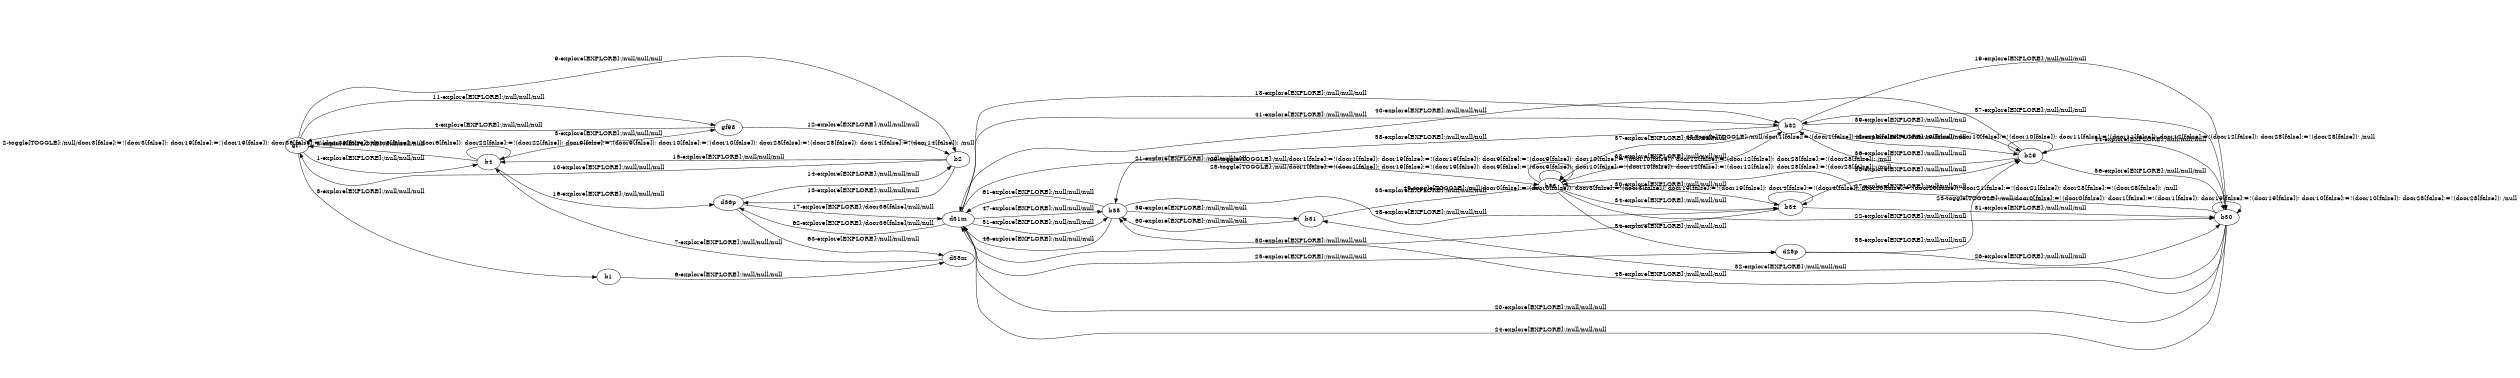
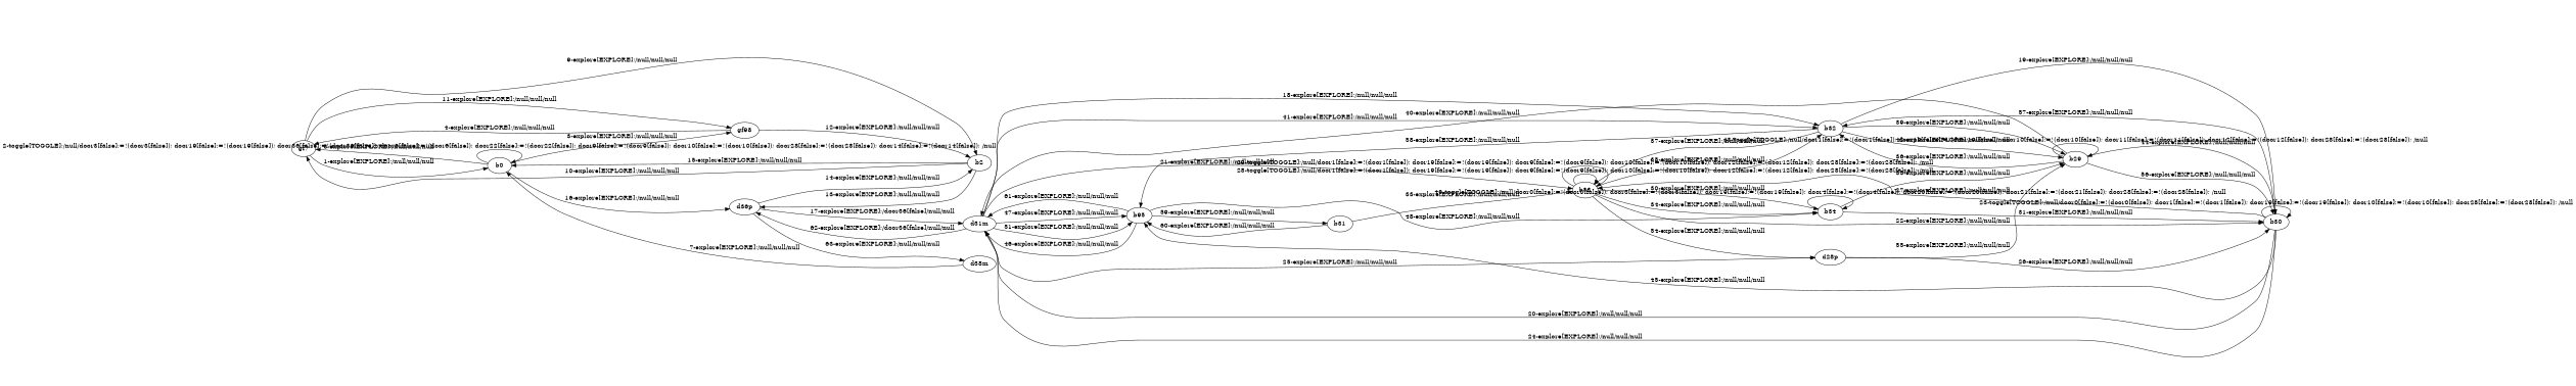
  digraph {
    rankdir=LR
    gf7
-   b0 [label=b4]
+   b0
    n3 [label=gf98]
-   b1
    b2
    d36p
    d38m
    n8 [label=d31m]
    b32
    b33
    d28p
-   b35
+   b35 [label=b95]
    b30
    b29
    b34
    b31
    gf7 -> b0 [label="1-explore[EXPLORE];/null/null/null"]
    gf7 -> n3 [label="11-explore[EXPLORE];/null/null/null"]
-   gf7 -> b1 [label="5-explore[EXPLORE];/null/null/null"]
    gf7 -> b2 [label="9-explore[EXPLORE];/null/null/null"]
    b0 -> gf7 [label="8-explore[EXPLORE];/null/null/null"]
    b0 -> b0 [label="2-toggle[TOGGLE];/null/door3[false]:=!(door3[false]); door19[false]:=!(door19[false]); door36[false]:=!(door36[false]); door6[false]:=!(door6[false]); door22[false]:=!(door22[false]); door9[false]:=!(door9[false]); door10[false]:=!(door10[false]); door28[false]:=!(door28[false]); door14[false]:=!(door14[false]); /null"]
    b0 -> n3 [label="3-explore[EXPLORE];/null/null/null"]
    b0 -> d36p [label="16-explore[EXPLORE];/null/null/null"]
    n3 -> gf7 [label="4-explore[EXPLORE];/null/null/null"]
    n3 -> b2 [label="12-explore[EXPLORE];/null/null/null"]
-   b1 -> d38m [label="6-explore[EXPLORE];/null/null/null"]
    b2 -> gf7 [label="10-explore[EXPLORE];/null/null/null"]
    b2 -> b0 [label="15-explore[EXPLORE];/null/null/null"]
    b2 -> d36p [label="13-explore[EXPLORE];/null/null/null"]
    d36p -> b2 [label="14-explore[EXPLORE];/null/null/null"]
    d36p -> d38m [label="63-explore[EXPLORE];/null/null/null"]
    d36p -> n8 [label="17-explore[EXPLORE];/door36[false]/null/null"]
    d38m -> b0 [label="7-explore[EXPLORE];/null/null/null"]
    n8 -> d36p [label="62-explore[EXPLORE];/door36[false]/null/null"]
    n8 -> b32 [label="18-explore[EXPLORE];/null/null/null"]
    n8 -> b32 [label="41-explore[EXPLORE];/null/null/null"]
    n8 -> b33 [label="21-explore[EXPLORE];/null/null/null"]
    n8 -> d28p [label="25-explore[EXPLORE];/null/null/null"]
    n8 -> b35 [label="47-explore[EXPLORE];/null/null/null"]
    n8 -> b35 [label="51-explore[EXPLORE];/null/null/null"]
    b32 -> b33 [label="37-explore[EXPLORE];/null/null/null"]
    b32 -> b35 [label="58-explore[EXPLORE];/null/null/null"]
    b32 -> b30 [label="19-explore[EXPLORE];/null/null/null"]
    b32 -> b29 [label="39-explore[EXPLORE];/null/null/null"]
    b32 -> b29 [label="42-explore[EXPLORE];/null/null/null"]
    b33 -> b32 [label="38-explore[EXPLORE];/null/null/null"]
    b33 -> b33 [label="28-toggle[TOGGLE];/null/door1[false]:=!(door1[false]); door19[false]:=!(door19[false]); door9[false]:=!(door9[false]); door10[false]:=!(door10[false]); door12[false]:=!(door12[false]); door28[false]:=!(door28[false]); /null"]
    b33 -> b33 [label="29-toggle[TOGGLE];/null/door1[false]:=!(door1[false]); door19[false]:=!(door19[false]); door9[false]:=!(door9[false]); door10[false]:=!(door10[false]); door12[false]:=!(door12[false]); door28[false]:=!(door28[false]); /null"]
    b33 -> d28p [label="54-explore[EXPLORE];/null/null/null"]
    b33 -> b30 [label="22-explore[EXPLORE];/null/null/null"]
    b33 -> b34 [label="30-explore[EXPLORE];/null/null/null"]
    b33 -> b34 [label="34-explore[EXPLORE];/null/null/null"]
    d28p -> b30 [label="26-explore[EXPLORE];/null/null/null"]
    d28p -> b29 [label="55-explore[EXPLORE];/null/null/null"]
    b35 -> n8 [label="46-explore[EXPLORE];/null/null/null"]
    b35 -> n8 [label="61-explore[EXPLORE];/null/null/null"]
    b35 -> b34 [label="48-explore[EXPLORE];/null/null/null"]
    b35 -> b31 [label="59-explore[EXPLORE];/null/null/null"]
    b30 -> n8 [label="20-explore[EXPLORE];/null/null/null"]
    b30 -> n8 [label="24-explore[EXPLORE];/null/null/null"]
    b30 -> b32 [label="57-explore[EXPLORE];/null/null/null"]
    b30 -> b33 [label="27-explore[EXPLORE];/null/null/null"]
    b30 -> b35 [label="45-explore[EXPLORE];/null/null/null"]
    b30 -> b30 [label="23-toggle[TOGGLE];/null/door0[false]:=!(door0[false]); door1[false]:=!(door1[false]); door19[false]:=!(door19[false]); door10[false]:=!(door10[false]); door28[false]:=!(door28[false]); /null"]
-   b30 -> b31 [label="32-explore[EXPLORE];/null/null/null"]
    b29 -> n8 [label="40-explore[EXPLORE];/null/null/null"]
    b29 -> b32 [label="36-explore[EXPLORE];/null/null/null"]
    b29 -> b30 [label="44-explore[EXPLORE];/null/null/null"]
    b29 -> b30 [label="56-explore[EXPLORE];/null/null/null"]
    b29 -> b29 [label="43-toggle[TOGGLE];/null/door1[false]:=!(door1[false]); door19[false]:=!(door19[false]); door10[false]:=!(door10[false]); door11[false]:=!(door11[false]); door12[false]:=!(door12[false]); door28[false]:=!(door28[false]); /null"]
-   b34 -> n8 [label="50-explore[EXPLORE];/null/null/null"]
    b34 -> b30 [label="31-explore[EXPLORE];/null/null/null"]
    b34 -> b29 [label="35-explore[EXPLORE];/null/null/null"]
    b34 -> b34 [label="49-toggle[TOGGLE];/null/door0[false]:=!(door0[false]); door3[false]:=!(door3[false]); door19[false]:=!(door19[false]); door4[false]:=!(door4[false]); door20[false]:=!(door20[false]); door21[false]:=!(door21[false]); door28[false]:=!(door28[false]); /null"]
    b31 -> b33 [label="33-explore[EXPLORE];/null/null/null"]
    b31 -> b35 [label="60-explore[EXPLORE];/null/null/null"]
  }
